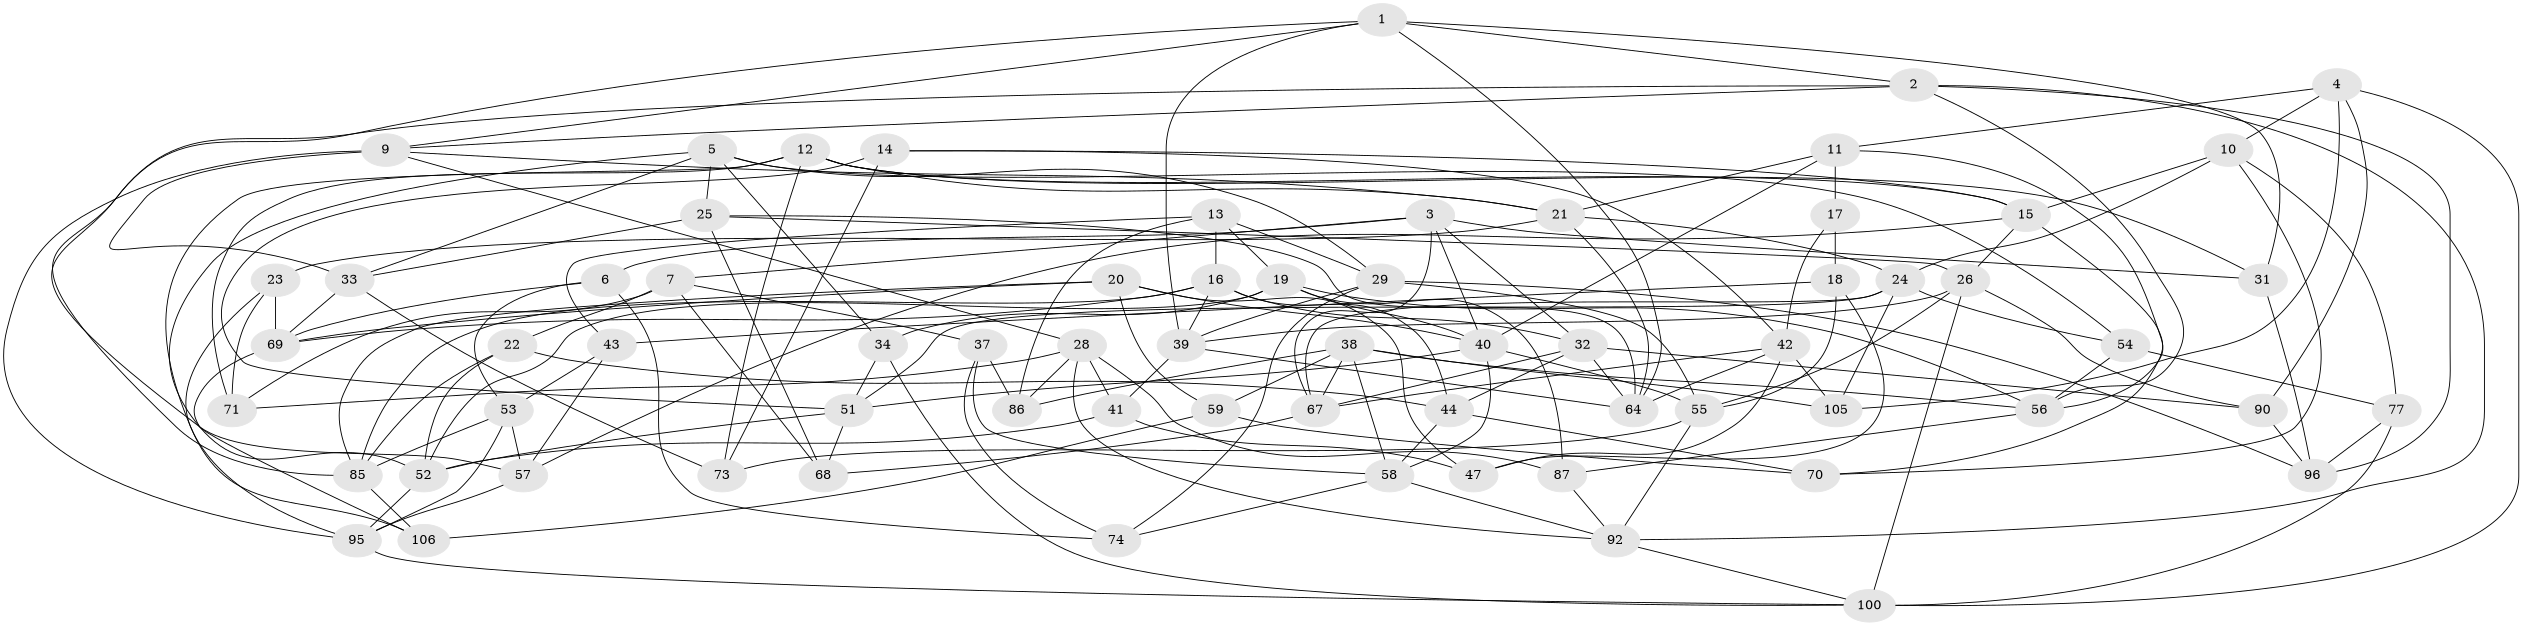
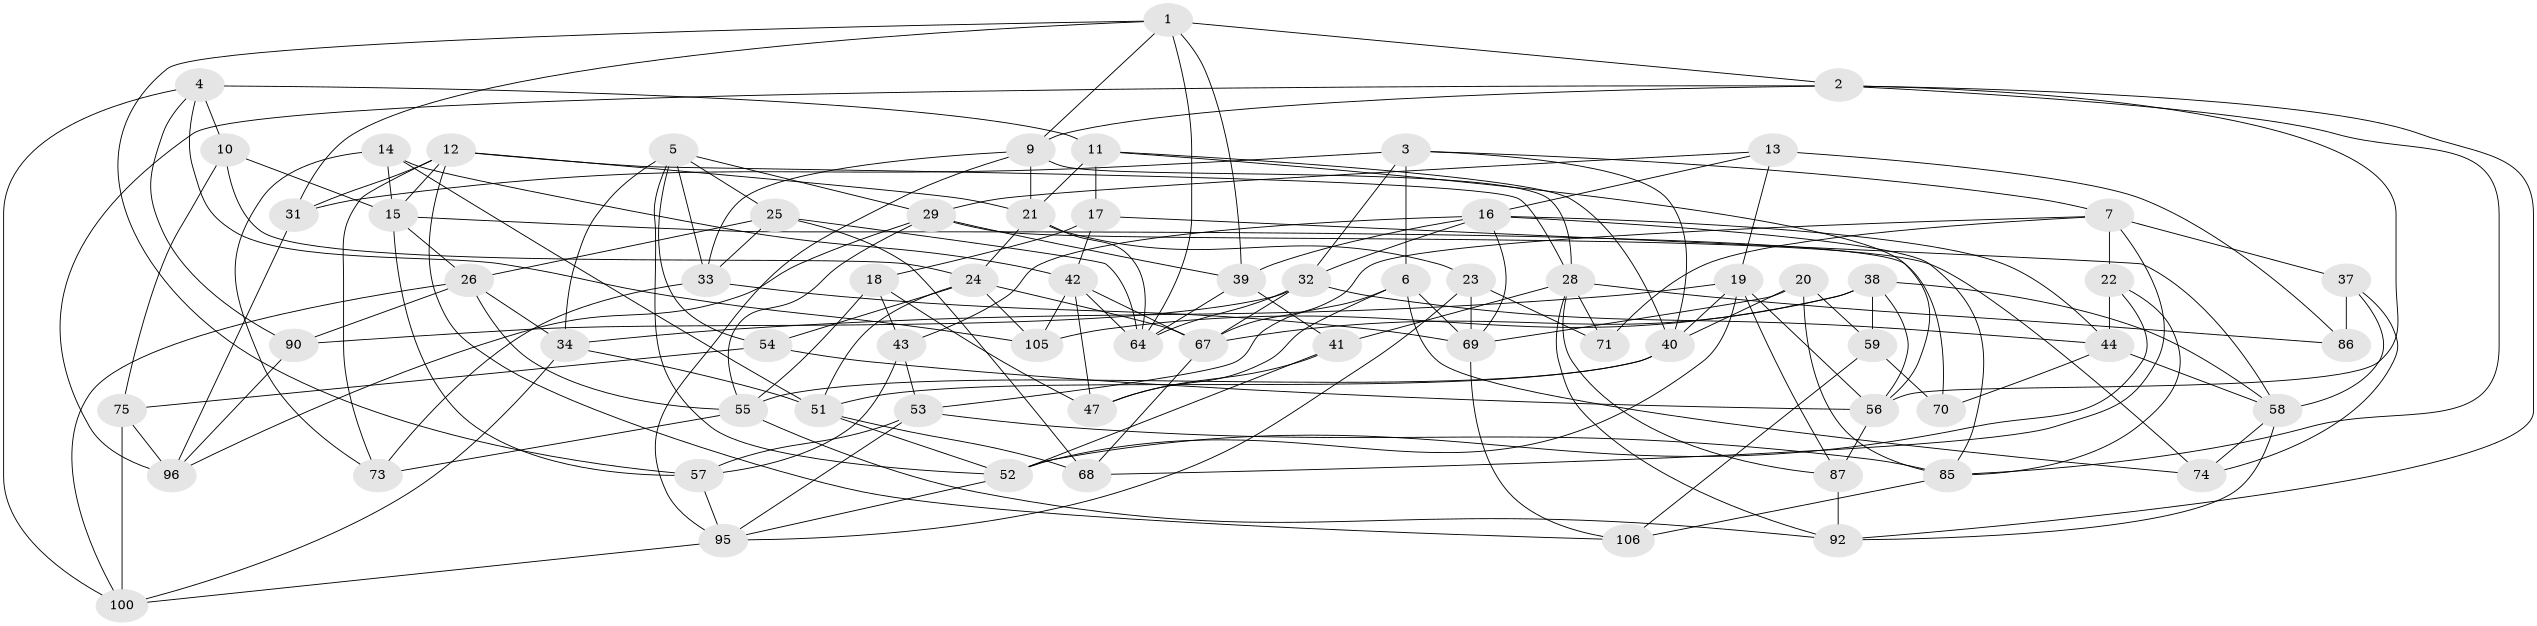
  graph {
    node [color=gray90 style=filled]
    1 [super="+61"]
    2 [super="+35"]
    9 [super="+72"]
    31
    39 [super="+91"]
    57 [super="+89"]
    64 [super="+79"]
    56 [super="+62"]
    85 [super="+93"]
    92 [super="+99"]
    96 [super="+109"]
    33 [super="+110"]
    21 [super="+82"]
    28 [super="+104"]
    95 [super="+101"]
    41
    87
    106
    100 [super="+107"]
    3 [super="+45"]
    6 [super="+113"]
    7 [super="+98"]
    32 [super="+49"]
    40 [super="+48"]
    47
    53 [super="+78"]
    69 [super="+102"]
    74
    22
    37 [super="+114"]
    67 [super="+97"]
    68
    71
    90
    44 [super="+94"]
    51 [super="+103"]
    55 [super="+81"]
    4 [super="+8"]
    10 [super="+111"]
    11 [super="+83"]
    105
    15 [super="+80"]
    24 [super="+88"]
    70
-   75 [label=77]
+   75
    17 [super="+112"]
    5 [super="+46"]
    25 [super="+50"]
    29 [super="+66"]
    34
    52 [super="+77"]
    54
    26 [super="+108"]
    73
    86
    58 [super="+65"]
    23
    42 [super="+84"]
    18 [super="+115"]
    12 [super="+60"]
    13 [super="+30"]
    16 [super="+27"]
    19 [super="+76"]
    43
    14
    20
    59
    38 [super="+63"]
    1 -- 2
    1 -- 9
    1 -- 31
    1 -- 39
    1 -- 57
    1 -- 64
    2 -- 9
    2 -- 56
    2 -- 85
    2 -- 92
    2 -- 96
    9 -- 33
    9 -- 21
    9 -- 28
    9 -- 95
    31 -- 96
    39 -- 64
    39 -- 41
    57 -- 95
    56 -- 87
    85 -- 106
-   92 -- 100
    33 -- 69
    33 -- 73
    21 -- 64
    21 -- 24
    21 -- 23
    28 -- 92
    28 -- 41
    28 -- 87
    28 -- 71
    28 -- 86
    95 -- 100
    41 -- 47
    41 -- 52
    87 -- 92
    3 -- 31
    3 -- 6 [weight=2]
    3 -- 7
    3 -- 32
    3 -- 40
-   20 -- 47
+   6 -- 47
    6 -- 53
    6 -- 69
    6 -- 74
    7 -- 22
    7 -- 37
-   3 -- 67
+   7 -- 67
    7 -- 68
    7 -- 71
    32 -- 64
    32 -- 67
    32 -- 90
    32 -- 44
    40 -- 51
    40 -- 55
    53 -- 57 [weight=2]
    53 -- 85
    53 -- 95
    69 -- 106
    22 -- 85
    22 -- 44
    22 -- 52
    37 -- 74
    37 -- 86
    37 -- 58
    67 -- 68
    90 -- 96
    44 -- 70
    44 -- 58
    51 -- 68
    51 -- 52
    55 -- 92
    55 -- 73
    4 -- 100
    4 -- 90
    4 -- 10 [weight=2]
    4 -- 11
    4 -- 105
    10 -- 15
    10 -- 24
-   10 -- 70
    10 -- 75
    11 -- 56
    11 -- 21
    11 -- 40
    11 -- 17 [weight=2]
    15 -- 57
    15 -- 70
    15 -- 26
    24 -- 67
    24 -- 51
    24 -- 105
    24 -- 54
    75 -- 96
    75 -- 100
-   40 -- 58
+   17 -- 58
    17 -- 42
    17 -- 18 [weight=2]
    5 -- 33
    5 -- 25
    5 -- 29
    5 -- 34
    5 -- 52
    5 -- 54
    25 -- 64
    25 -- 33 [weight=2]
    25 -- 68
    25 -- 26
    29 -- 39
    29 -- 96
    29 -- 74
    29 -- 55
    34 -- 100
    34 -- 51
    52 -- 95
    54 -- 56
    54 -- 75
-   26 -- 39
+   26 -- 34
    26 -- 100
    26 -- 90
    26 -- 55
    58 -- 92
    58 -- 74
    23 -- 95
    23 -- 69
    23 -- 71
    42 -- 64
    42 -- 47
    42 -- 67
    42 -- 105
    18 -- 47
    18 -- 55
    18 -- 43
    12 -- 31
    12 -- 21
    12 -- 106
-   12 -- 71
+   12 -- 28
    12 -- 15
    12 -- 73
    13 -- 29
    13 -- 86
    13 -- 16
    13 -- 19
-   13 -- 43
+   16 -- 43
    16 -- 39
    16 -- 85
    16 -- 32
    16 -- 69
    16 -- 44
    19 -- 56
    19 -- 87
    19 -- 40
    19 -- 34
    19 -- 52
    43 -- 57
    43 -- 53
    14 -- 51
    14 -- 15
    14 -- 73
    14 -- 42
    20 -- 85
    20 -- 40
    20 -- 69
    20 -- 59
    59 -- 106
    59 -- 70
    38 -- 56
    38 -- 67
    38 -- 105
-   38 -- 86
    38 -- 58
    38 -- 59
  }
